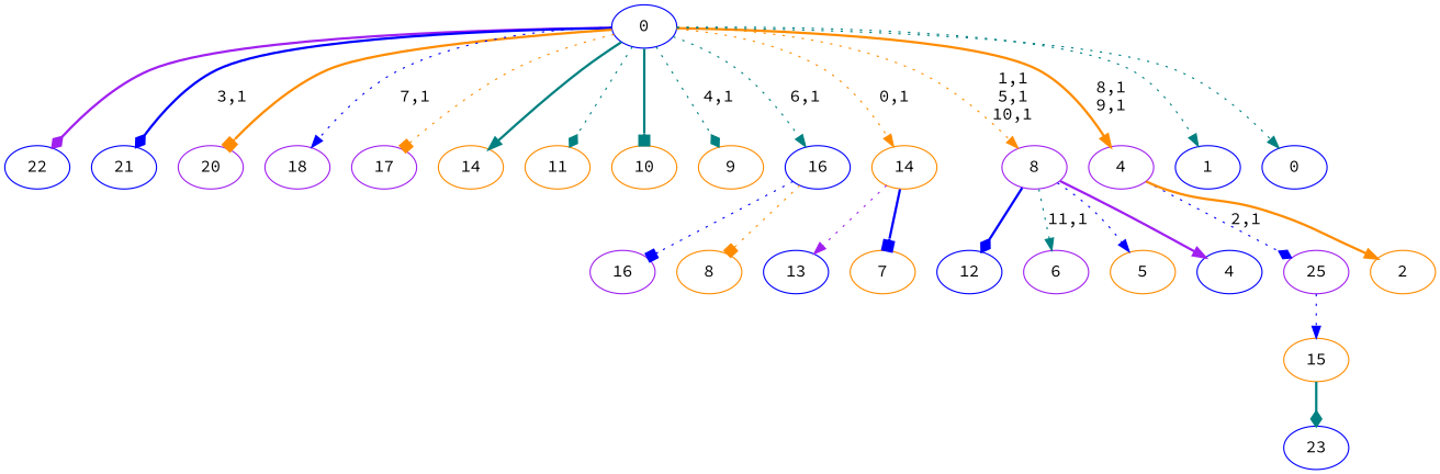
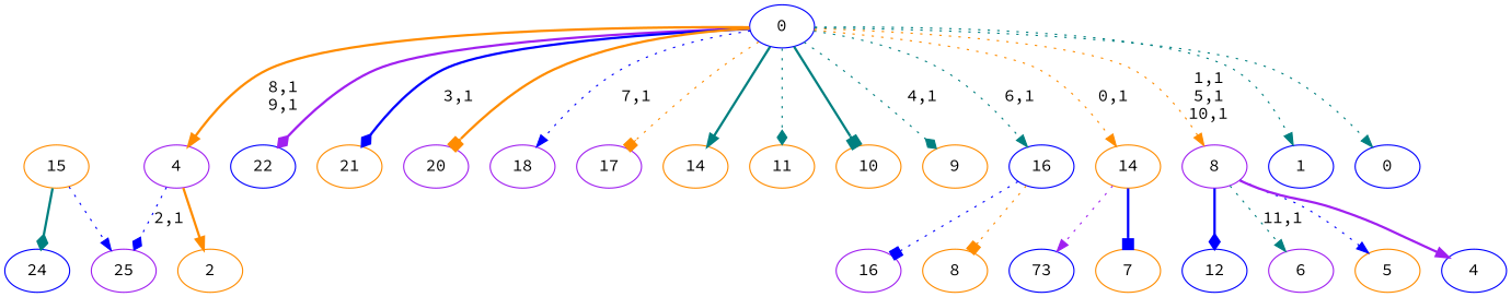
  digraph {
    fontname="Source Code Pro"
    node [color=darkorange fontname="Source Code Pro"]
    edge [arrowhead=normal color=teal fontname="Source Code Pro" style=dotted]
-   n1 [color=blue label=23]
+   n1 [color=blue label=24]
    n2 [color=blue label=22]
-   n3 [color=blue label=21]
+   n3 [label=21]
    n4 [color=purple label=20]
    n5 [color=purple label=18]
    n6 [color=purple label=17]
    n7 [color=purple label=16]
    n8 [label=15]
    25 [color=purple]
    n10 [label=14]
-   n11 [color=blue label=13]
+   n11 [color=blue label=73]
    n12 [color=blue label=12]
    n13 [label=11]
    n14 [label=10]
    n15 [label=9]
    n16 [label=8]
    16 [color=blue]
    n18 [label=7]
    14
    n20 [color=purple label=6]
    n21 [label=5]
    n22 [color=blue label=4]
    8 [color=purple]
    n24 [label=2]
    4 [color=purple]
    n26 [color=blue label=1]
    n27 [color=blue label=0]
    0 [color=blue]
    n8 -> n1 [arrowhead=diamond style=bold]
-   25 -> n8 [color=blue]
+   n8 -> 25 [color=blue]
    16 -> n7 [arrowhead=box color=blue]
    16 -> n16 [arrowhead=box color=darkorange]
    14 -> n11 [color=purple]
    14 -> n18 [arrowhead=box color=blue style=bold]
    8 -> n12 [arrowhead=diamond color=blue style=bold]
    8 -> n20 [label="11,1"]
    8 -> n21 [color=blue]
    8 -> n22 [color=purple style=bold]
    4 -> 25 [arrowhead=diamond color=blue label="2,1"]
    4 -> n24 [color=darkorange style=bold]
    0 -> n2 [arrowhead=diamond color=purple style=bold]
    0 -> n3 [arrowhead=diamond color=blue label="3,1" style=bold]
    0 -> n4 [arrowhead=box color=darkorange style=bold]
    0 -> n5 [color=blue label="7,1"]
    0 -> n6 [arrowhead=box color=darkorange]
    0 -> n10 [style=bold]
    0 -> n13 [arrowhead=diamond]
    0 -> n14 [arrowhead=box style=bold]
    0 -> n15 [arrowhead=diamond label="4,1"]
    0 -> 16 [label="6,1"]
    0 -> 14 [color=darkorange label="0,1"]
    0 -> 8 [color=darkorange label="1,1\n5,1\n10,1"]
    0 -> 4 [color=darkorange label="8,1\n9,1" style=bold]
    0 -> n26
    0 -> n27
  }
